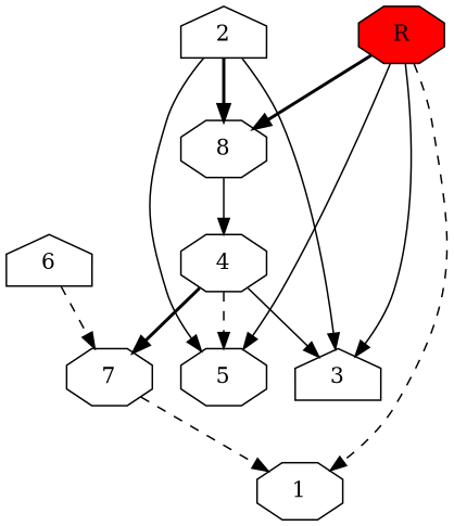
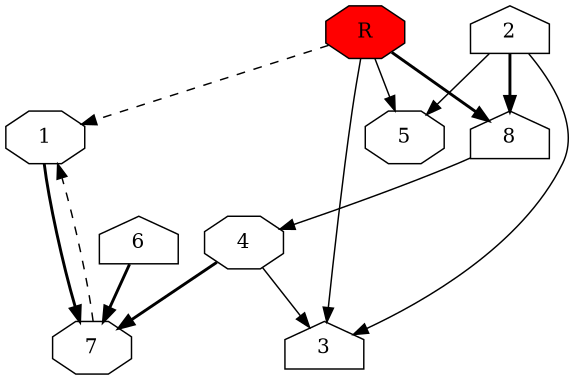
  digraph {
    node [shape=octagon]
    edge [style=solid]
    1
    7
    2 [shape=house]
    3 [shape=house]
    5
-   8
+   8 [shape=house]
    4
    6 [shape=house]
    R [fillcolor="#ff0000" style=filled]
+   1 -> 7 [style=bold]
    7 -> 1 [style=dashed]
    2 -> 3
    2 -> 5
    2 -> 8 [style=bold]
    8 -> 4
    4 -> 7 [style=bold]
    4 -> 3
-   4 -> 5 [style=dashed]
-   6 -> 7 [style=dashed]
+   6 -> 7 [style=bold]
    R -> 1 [style=dashed]
    R -> 3
    R -> 5
    R -> 8 [style=bold]
  }
